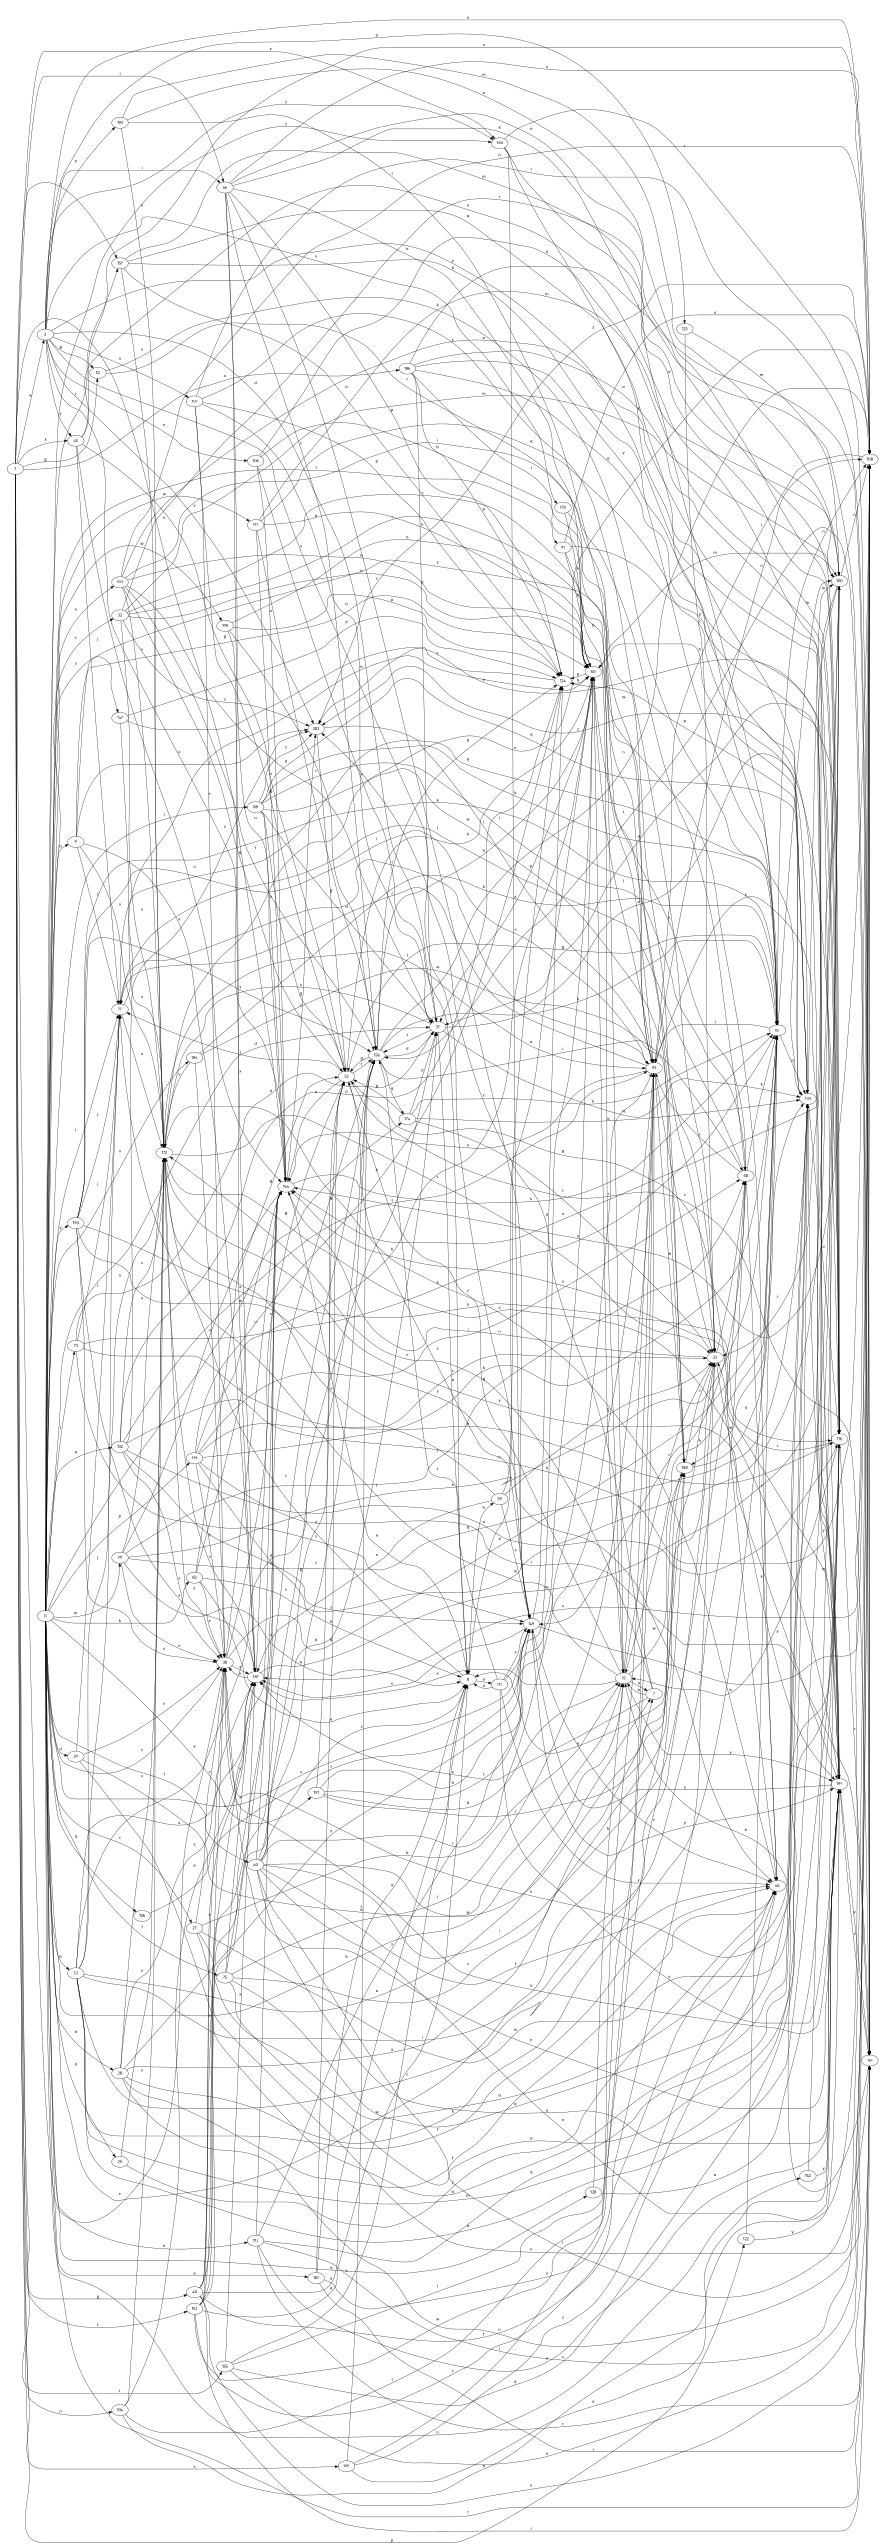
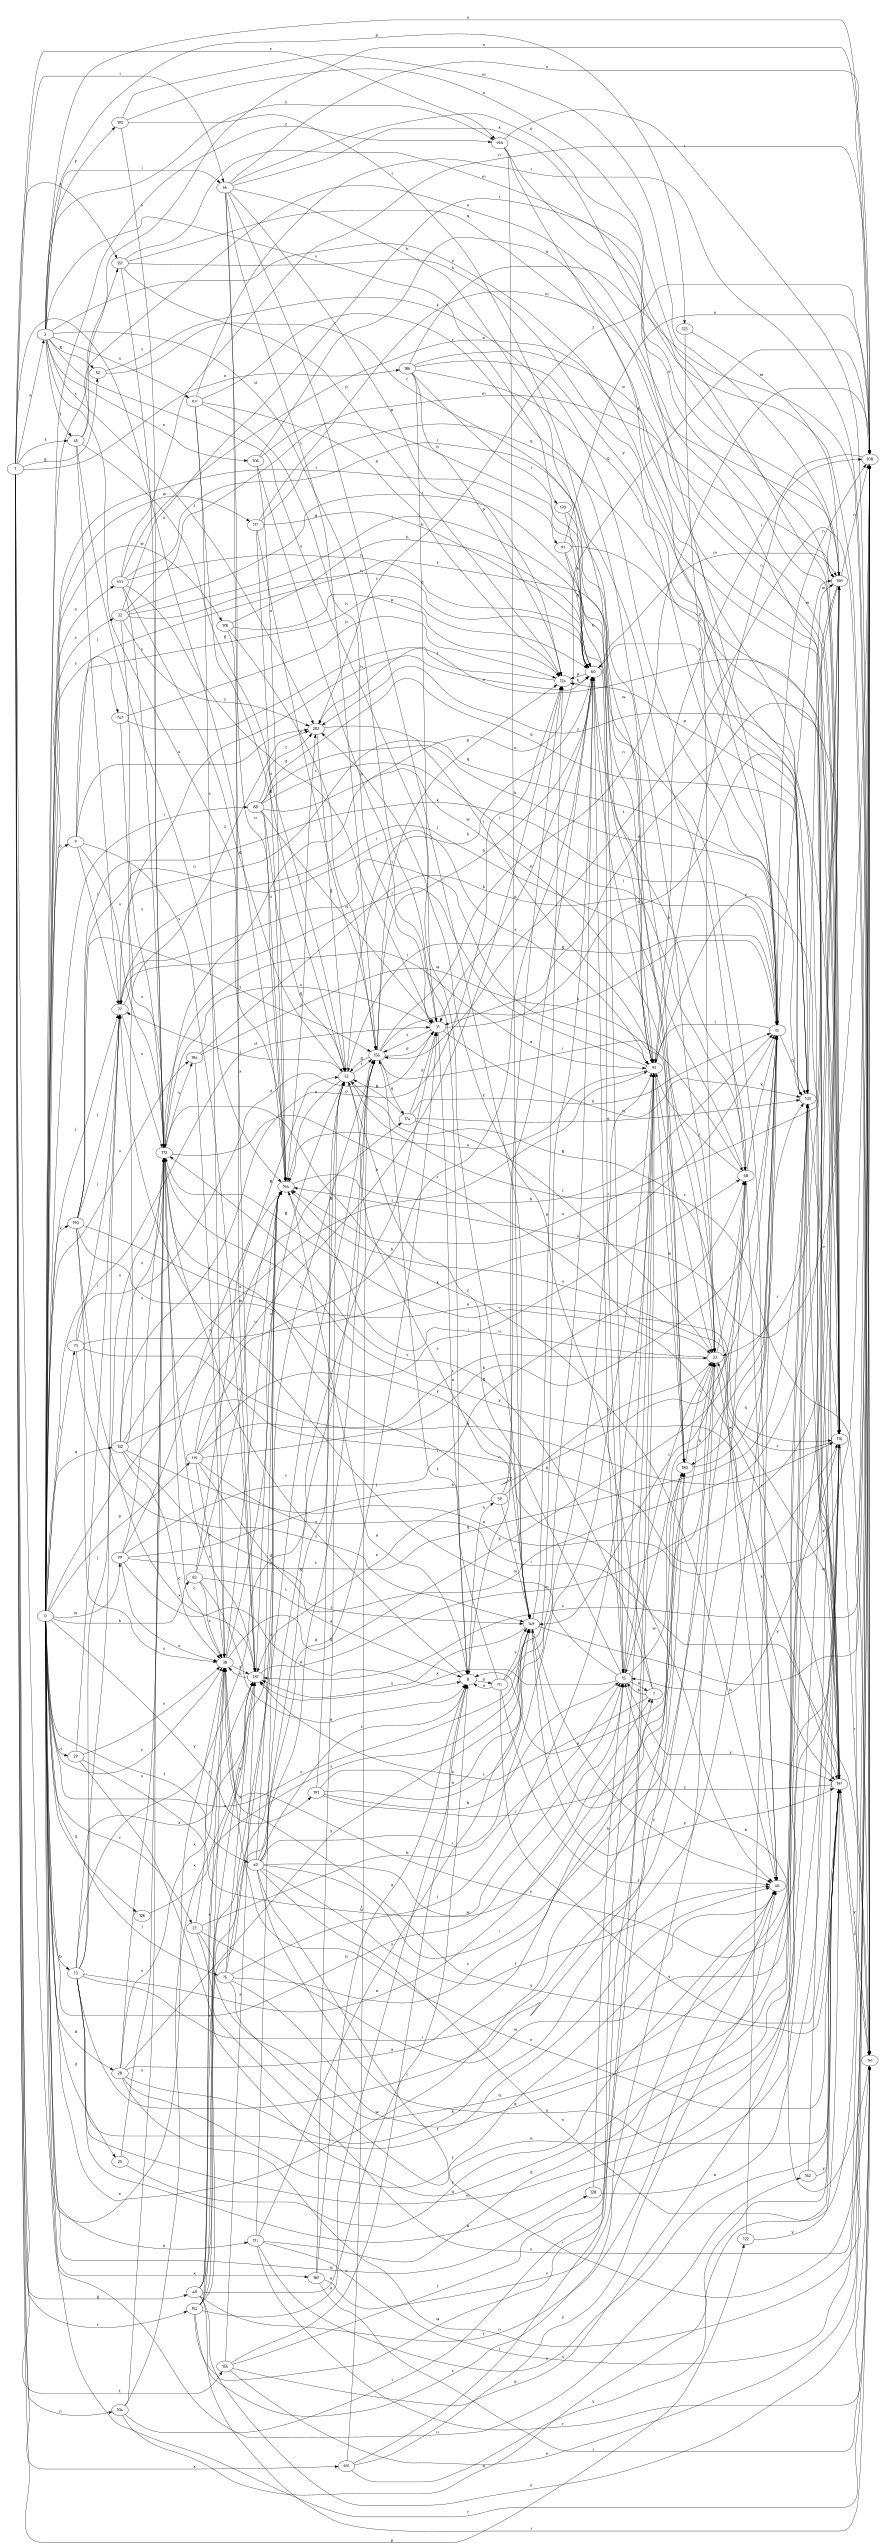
  strict digraph {
    fontname="Fira Sans"
    rankdir=LR
    node [fontname="Fira Sans"]
    edge [fontname="Fira Sans"]
    0
    9
    13
    15
    21
    25
    28
    29
    31
    32
    38
    40
    73
    75
    77
    83
    88
    91
    99
    103
    113
    119
    126
    128
    132
    141
    n27 [label=747]
    149
    151
    162
    173
    174
    178
    180
    182
    184
    190
    191
    198
    202
    172
    187
    46
    60
    7
    23
    68
    100
    116
    195
    53
    93
    108
    133
    85
    8
    156
    164
    124
    1
    2
    45
    48
    52
    66
    104
    122
    152
    155
    185
    186
    106
    107
    123
    170
    193
    59
    115
    0 -> 9 [label=b]
    0 -> 13 [label=b]
    0 -> 15 [label=b]
    0 -> 21 [label=c]
    0 -> 25 [label=d]
    0 -> 28 [label=d]
    0 -> 29 [label=d]
    0 -> 31 [label=d]
    0 -> 32 [label=e]
    0 -> 38 [label=e]
    0 -> 40 [label=f]
    0 -> 73 [label=j]
    0 -> 75 [label=j]
    0 -> 77 [label=j]
    0 -> 83 [label=k]
    0 -> 88 [label=l]
    0 -> 91 [label=l]
    0 -> 99 [label=m]
    0 -> 103 [label=n]
    0 -> 113 [label=o]
    0 -> 119 [label=p]
    0 -> 126 [label=q]
    0 -> 128 [label=q]
    0 -> 132 [label=q]
    0 -> 141 [label=r]
    0 -> n27 [label=s]
    0 -> 149 [label=s]
    0 -> 151 [label=t]
    0 -> 162 [label=u]
    0 -> 173 [label=w]
    0 -> 174 [label=w]
    0 -> 178 [label=w]
    0 -> 180 [label=w]
    0 -> 182 [label=x]
    0 -> 184 [label=x]
    0 -> 190 [label=y]
    0 -> 191 [label=y]
    0 -> 198 [label=z]
    9 -> 77 [label=j]
    9 -> 202 [label=z]
    9 -> 172 [label=v]
    9 -> 187 [label=x]
    9 -> 46 [label=f]
    9 -> 60 [label=h]
    13 -> 31 [label=d]
    13 -> 77 [label=j]
    13 -> 172 [label=v]
    13 -> 187 [label=x]
    13 -> 46 [label=f]
    13 -> 7 [label=a]
    13 -> 23 [label=c]
    13 -> 68 [label=i]
    13 -> 100 [label=m]
    13 -> 116 [label=o]
    15 -> 77 [label=j]
    15 -> 180 [label=w]
    15 -> 187 [label=x]
    15 -> 7 [label=a]
    15 -> 23 [label=c]
    15 -> 195 [label=y]
    15 -> 53 [label=g]
    15 -> 93 [label=l]
    21 -> 15 [label=b]
    21 -> 38 [label=e]
    21 -> 100 [label=m]
    21 -> 108 [label=n]
    21 -> 133 [label=q]
    25 -> 172 [label=v]
    25 -> 46 [label=f]
    28 -> 149 [label=s]
    28 -> 172 [label=v]
    28 -> 187 [label=x]
    28 -> 46 [label=f]
    28 -> 7 [label=a]
    28 -> 108 [label=n]
    28 -> 85 [label=k]
    29 -> 15 [label=b]
    29 -> 38 [label=e]
    29 -> 77 [label=j]
    29 -> 133 [label=q]
    31 -> 172 [label=v]
    31 -> 116 [label=o]
    31 -> 133 [label=q]
    31 -> 8 [label=a]
    31 -> 156 [label=t]
    32 -> 141 [label=r]
    32 -> 202 [label=z]
    32 -> 172 [label=v]
    32 -> 60 [label=h]
    32 -> 23 [label=c]
    32 -> 100 [label=m]
    32 -> 93 [label=l]
    38 -> 187 [label=x]
    38 -> 195 [label=y]
    38 -> 53 [label=g]
    38 -> 85 [label=k]
    38 -> 164 [label=u]
    40 -> 141 [label=r]
    40 -> 180 [label=w]
    40 -> 46 [label=f]
    40 -> 68 [label=i]
    40 -> 195 [label=y]
    40 -> 53 [label=g]
    40 -> 93 [label=l]
    40 -> 108 [label=n]
    40 -> 8 [label=z]
    40 -> 156 [label=t]
    40 -> 164 [label=u]
    73 -> 31 [label=d]
    73 -> 77 [label=j]
    73 -> 149 [label=s]
    73 -> 116 [label=o]
    73 -> 85 [label=k]
    75 -> 187 [label=x]
    75 -> 23 [label=c]
    75 -> 116 [label=o]
    75 -> 93 [label=l]
    75 -> 133 [label=q]
    75 -> 156 [label=t]
    77 -> 172 [label=v]
    77 -> 60 [label=h]
    77 -> 93 [label=l]
    77 -> 133 [label=q]
    83 -> 38 [label=e]
    83 -> 100 [label=m]
    83 -> 53 [label=g]
    83 -> 8 [label=a]
    83 -> 164 [label=u]
    88 -> 31 [label=d]
    88 -> 180 [label=w]
    88 -> 202 [label=z]
    88 -> 68 [label=i]
    88 -> 53 [label=g]
    88 -> 133 [label=q]
    88 -> 85 [label=k]
    88 -> 164 [label=u]
    91 -> 15 [label=b]
    91 -> 60 [label=h]
    91 -> 195 [label=y]
    91 -> 108 [label=n]
    99 -> 38 [label=e]
    99 -> 172 [label=v]
    99 -> 68 [label=i]
    99 -> 133 [label=q]
    99 -> 85 [label=k]
    99 -> 8 [label=a]
    99 -> 164 [label=u]
    103 -> 31 [label=d]
    103 -> 172 [label=v]
    103 -> 60 [label=h]
    103 -> 68 [label=i]
    103 -> 116 [label=o]
    103 -> 53 [label=g]
    103 -> 108 [label=n]
-   103 -> 156 [label=t]
    113 -> 141 [label=r]
    113 -> 149 [label=s]
    113 -> 195 [label=y]
    113 -> 108 [label=n]
    113 -> 133 [label=q]
    113 -> 164 [label=u]
    119 -> 38 [label=e]
    119 -> 141 [label=r]
    119 -> 60 [label=h]
    119 -> 23 [label=c]
    119 -> 68 [label=i]
    119 -> 85 [label=k]
    119 -> 8 [label=a]
    119 -> 124 [label=p]
    126 -> 149 [label=s]
    128 -> 15 [label=b]
    128 -> 116 [label=o]
    132 -> 38 [label=e]
    132 -> 149 [label=s]
    132 -> 202 [label=z]
    132 -> 172 [label=v]
    132 -> 116 [label=o]
    132 -> 93 [label=l]
    132 -> 108 [label=n]
    132 -> 124 [label=p]
    141 -> 15 [label=b]
    141 -> 195 [label=y]
    141 -> 156 [label=t]
    n27 -> 172 [label=v]
    n27 -> 116 [label=o]
    n27 -> 124 [label=p]
    149 -> 187 [label=x]
    149 -> 46 [label=f]
    149 -> 195 [label=y]
    149 -> 108 [label=n]
    149 -> 124 [label=p]
    151 -> 172 [label=v]
    151 -> 100 [label=m]
    151 -> 133 [label=q]
    151 -> 85 [label=k]
    151 -> 124 [label=p]
    162 -> 100 [label=m]
    162 -> 195 [label=y]
    173 -> 60 [label=h]
    173 -> 100 [label=m]
    173 -> 133 [label=q]
    173 -> 156 [label=t]
    173 -> 164 [label=u]
    174 -> 31 [label=d]
    174 -> 23 [label=c]
    174 -> 53 [label=g]
    174 -> 133 [label=q]
    174 -> 85 [label=k]
    178 -> 187 [label=x]
    178 -> 60 [label=h]
    178 -> 156 [label=t]
    178 -> 124 [label=p]
    180 -> 23 [label=c]
    180 -> 133 [label=q]
    180 -> 8 [label=a]
    182 -> 141 [label=r]
    182 -> 46 [label=f]
    182 -> 53 [label=g]
    182 -> 8 [label=a]
    184 -> 38 [label=e]
    184 -> 180 [label=w]
-   184 -> 172 [label=v]
+   172 -> 184 [label=v]
    184 -> 85 [label=k]
    190 -> 38 [label=e]
    190 -> 77 [label=j]
    190 -> 187 [label=x]
    190 -> 46 [label=f]
    190 -> 116 [label=o]
    190 -> 93 [label=l]
    190 -> 85 [label=k]
    190 -> 156 [label=t]
    191 -> 15 [label=b]
    191 -> 60 [label=h]
    191 -> 23 [label=c]
    191 -> 53 [label=g]
    191 -> 93 [label=l]
    198 -> 141 [label=r]
    198 -> 149 [label=s]
    198 -> 116 [label=o]
    198 -> 85 [label=k]
    202 -> 53 [label=g]
    202 -> 93 [label=l]
    172 -> 38 [label=e]
    172 -> 46 [label=f]
    172 -> 23 [label=c]
    172 -> 195 [label=y]
    172 -> 93 [label=l]
    172 -> 108 [label=n]
    187 -> 38 [label=e]
    187 -> 172 [label=v]
    187 -> 100 [label=m]
    187 -> 164 [label=u]
    46 -> 53 [label=g]
    60 -> 15 [label=b]
    60 -> 31 [label=d]
    60 -> 100 [label=m]
    60 -> 93 [label=l]
    60 -> 8 [label=a]
    60 -> 124 [label=p]
    7 -> 15 [label=b]
    7 -> 202 [label=z]
    7 -> 172 [label=v]
    7 -> 187 [label=x]
    23 -> 68 [label=i]
    23 -> 195 [label=y]
    23 -> 164 [label=u]
    68 -> 77 [label=j]
    68 -> 149 [label=s]
    68 -> 46 [label=f]
    68 -> 60 [label=h]
    68 -> 93 [label=l]
    68 -> 85 [label=k]
    100 -> 23 [label=c]
    100 -> 108 [label=n]
    100 -> 164 [label=u]
    116 -> 15 [label=b]
    116 -> 31 [label=d]
    116 -> 38 [label=e]
    116 -> 141 [label=r]
    116 -> 23 [label=c]
    195 -> 38 [label=e]
    195 -> 141 [label=r]
    195 -> 149 [label=s]
    195 -> 202 [label=z]
    195 -> 172 [label=v]
    195 -> 164 [label=u]
    53 -> 77 [label=j]
    53 -> 141 [label=r]
    53 -> 149 [label=s]
    53 -> 60 [label=h]
    53 -> 156 [label=t]
    53 -> 164 [label=u]
    93 -> 77 [label=j]
    93 -> 180 [label=w]
    93 -> 23 [label=c]
    93 -> 195 [label=y]
    93 -> 108 [label=n]
    93 -> 164 [label=u]
    108 -> 202 [label=z]
    108 -> 187 [label=x]
    108 -> 93 [label=l]
    108 -> 164 [label=u]
    133 -> 60 [label=h]
    133 -> 100 [label=m]
    133 -> 116 [label=o]
    133 -> 195 [label=y]
    133 -> 124 [label=p]
    85 -> 15 [label=b]
    85 -> 180 [label=w]
    85 -> 100 [label=m]
    85 -> 53 [label=g]
    85 -> 93 [label=l]
    85 -> 108 [label=n]
    85 -> 133 [label=q]
    8 -> 172 [label=v]
    8 -> 59 [label=h]
    8 -> 115 [label=o]
    156 -> 31 [label=d]
    156 -> 174 [label=q]
    156 -> 60 [label=h]
    156 -> 68 [label=i]
    156 -> 53 [label=g]
    156 -> 108 [label=n]
    156 -> 85 [label=k]
    156 -> 124 [label=p]
    164 -> 202 [label=z]
    164 -> 85 [label=k]
    164 -> 8 [label=a]
    124 -> 202 [label=z]
    124 -> 60 [label=h]
    1 -> 38 [label=e]
    1 -> 151 [label=t]
    1 -> 198 [label=z]
    1 -> 164 [label=u]
    1 -> 2 [label=a]
    1 -> 45 [label=f]
    1 -> 48 [label=g]
    1 -> 52 [label=g]
    1 -> 66 [label=i]
    1 -> 104 [label=n]
    1 -> 122 [label=p]
    1 -> 152 [label=t]
    1 -> 155 [label=t]
    1 -> 185 [label=x]
    1 -> 186 [label=x]
    2 -> 31 [label=d]
    2 -> 149 [label=s]
    2 -> 198 [label=z]
    2 -> 202 [label=z]
    2 -> 195 [label=y]
    2 -> 108 [label=n]
    2 -> 164 [label=u]
    2 -> 45 [label=f]
    2 -> 52 [label=g]
    2 -> 66 [label=i]
    2 -> 106 [label=n]
    2 -> 107 [label=n]
    2 -> 123 [label=p]
    2 -> 170 [label=v]
    2 -> 193 [label=y]
    45 -> 77 [label=j]
    45 -> 195 [label=y]
    45 -> 53 [label=g]
    45 -> 108 [label=n]
    45 -> 164 [label=u]
    48 -> 38 [label=e]
    48 -> 141 [label=r]
    48 -> 46 [label=f]
    48 -> 108 [label=n]
    48 -> 8 [label=a]
    48 -> 156 [label=t]
    48 -> 164 [label=u]
    52 -> 23 [label=c]
    52 -> 85 [label=k]
    66 -> 149 [label=s]
    66 -> 187 [label=x]
    66 -> 60 [label=h]
    66 -> 116 [label=o]
    66 -> 108 [label=n]
    66 -> 85 [label=k]
    66 -> 156 [label=t]
    66 -> 164 [label=u]
    66 -> 124 [label=p]
    104 -> 172 [label=v]
    104 -> 187 [label=x]
    104 -> 116 [label=o]
    104 -> 93 [label=l]
    122 -> 195 [label=y]
    122 -> 85 [label=k]
    152 -> 31 [label=d]
    152 -> 38 [label=e]
    152 -> 180 [label=w]
    152 -> 187 [label=x]
    152 -> 23 [label=c]
    152 -> 8 [label=a]
    152 -> 156 [label=t]
    155 -> 187 [label=x]
    155 -> 93 [label=l]
    155 -> 108 [label=n]
    155 -> 133 [label=q]
    155 -> 8 [label=a]
    185 -> 46 [label=f]
    185 -> 195 [label=y]
    185 -> 93 [label=l]
    185 -> 156 [label=t]
    186 -> 31 [label=d]
    186 -> 141 [label=r]
    186 -> 116 [label=o]
    186 -> 195 [label=y]
    186 -> 93 [label=l]
    186 -> 133 [label=q]
    186 -> 124 [label=p]
    106 -> 15 [label=b]
    106 -> 116 [label=o]
    106 -> 8 [label=a]
    106 -> 164 [label=u]
    107 -> 31 [label=d]
    107 -> 38 [label=e]
    107 -> 141 [label=r]
    107 -> 23 [label=c]
    107 -> 53 [label=g]
    107 -> 124 [label=p]
    123 -> 23 [label=c]
    123 -> 100 [label=m]
    170 -> 180 [label=w]
    170 -> 60 [label=h]
    193 -> 172 [label=v]
    193 -> 100 [label=m]
    193 -> 116 [label=o]
    193 -> 93 [label=l]
    59 -> 149 [label=s]
    59 -> 172 [label=v]
    59 -> 187 [label=x]
    59 -> 23 [label=c]
    59 -> 124 [label=p]
    115 -> 149 [label=s]
    115 -> 46 [label=f]
    115 -> 60 [label=h]
    115 -> 195 [label=y]
    115 -> 8 [label=a]
    115 -> 156 [label=t]
  }
